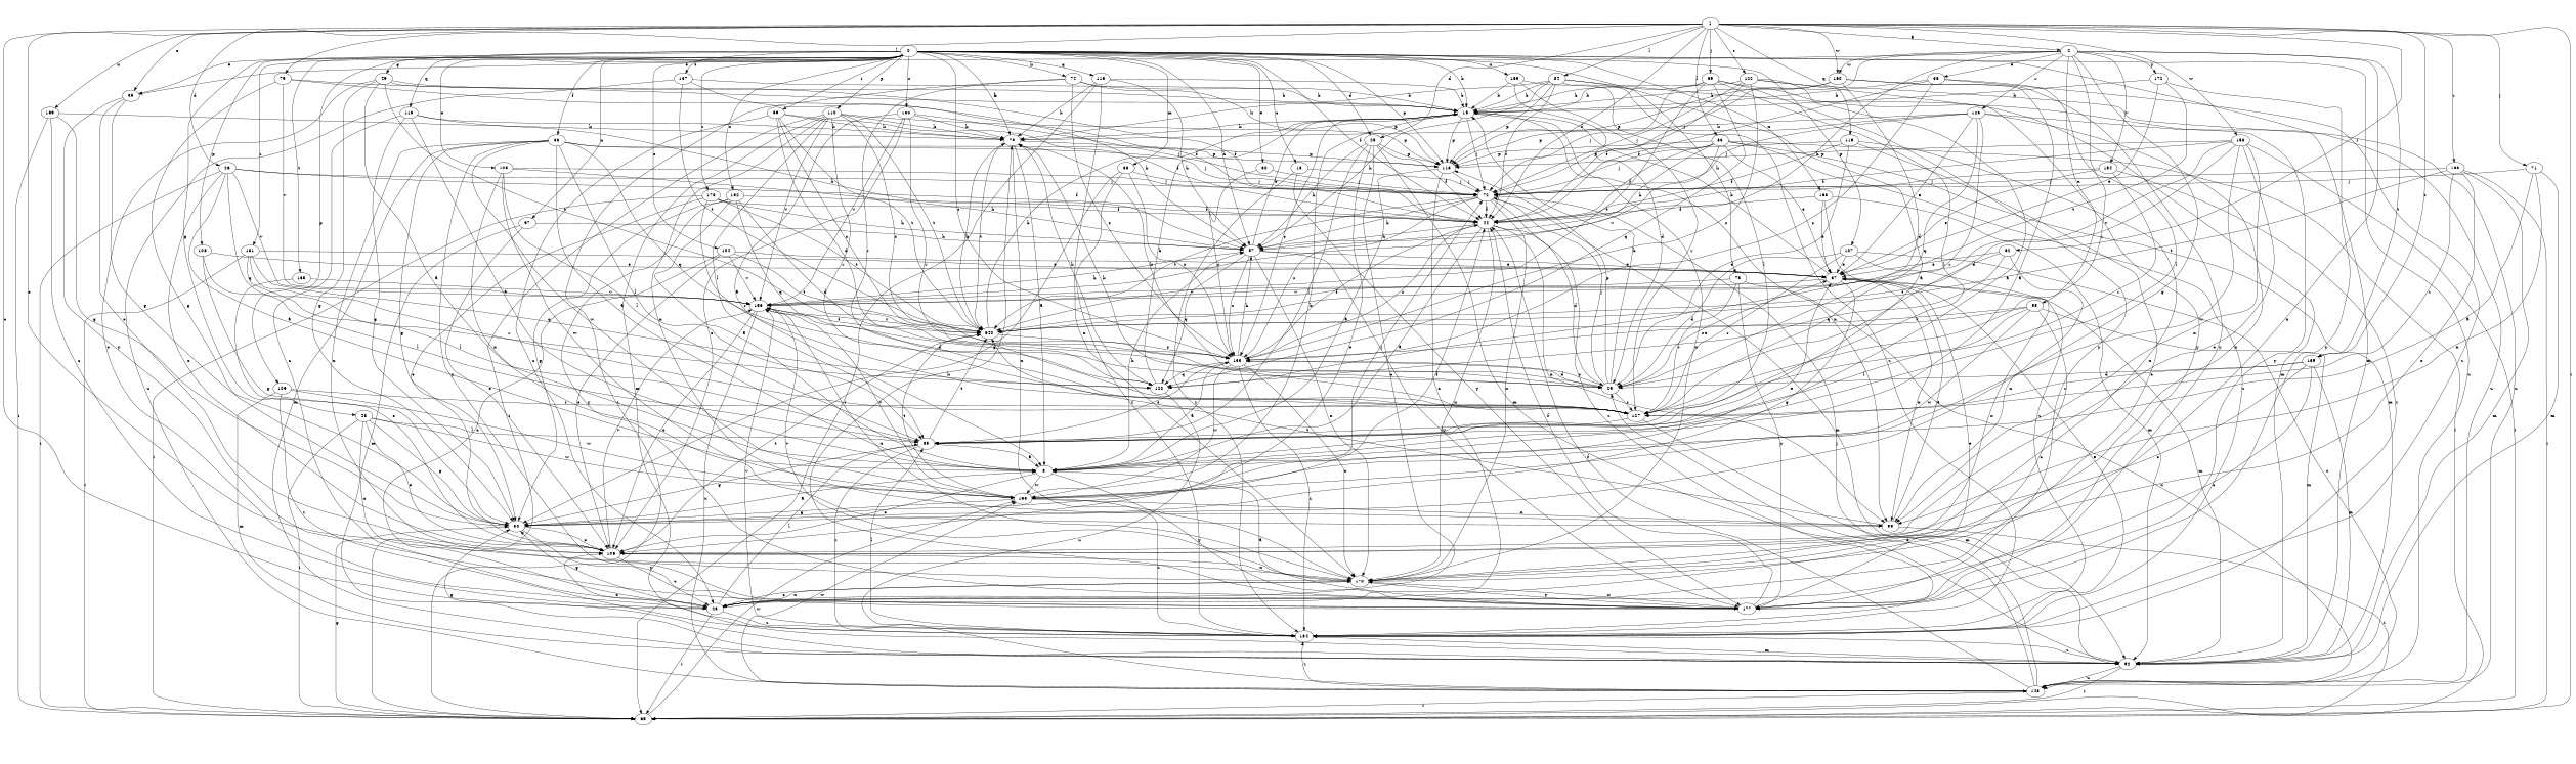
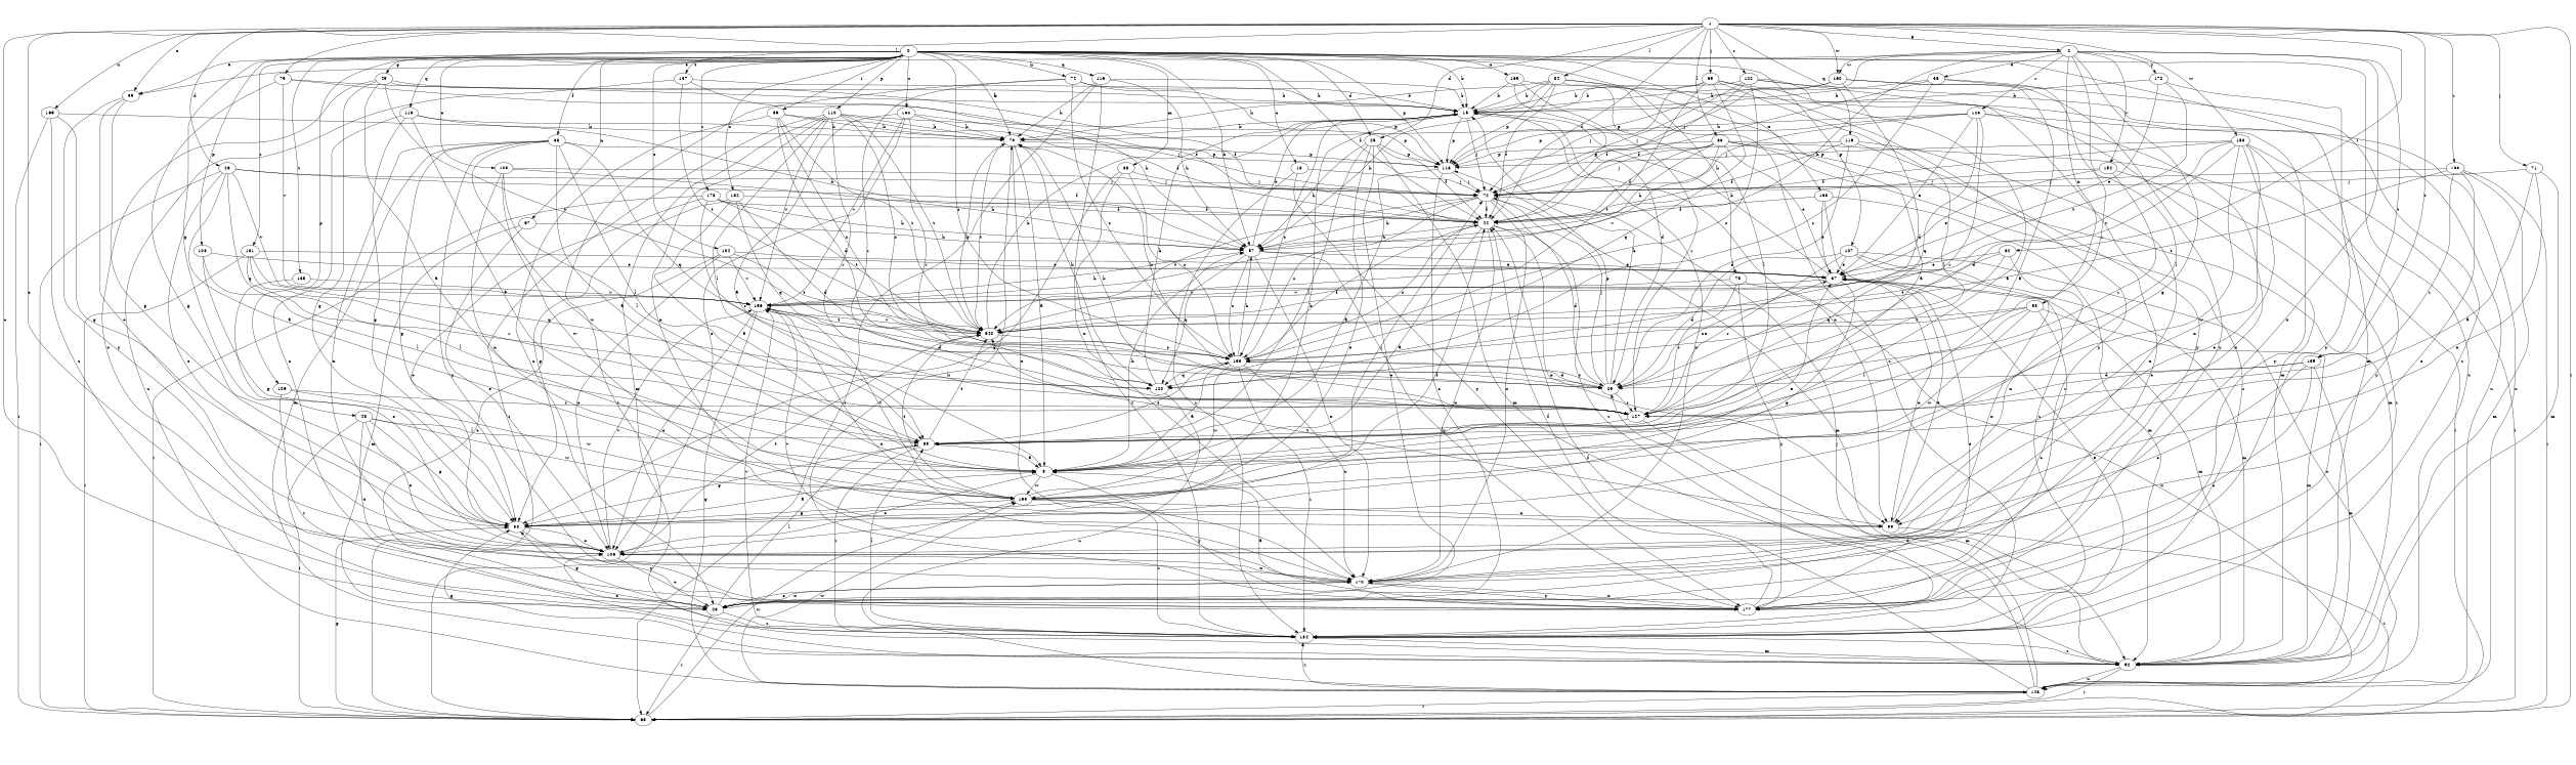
  strict digraph {
    0
    15
    18
    25
-   30
    35
    38
    44
    48
    49
    57
    59
    74
    75
    78
    88
    92
    97
    104
    105
    107
    108
    109
    110
    113
    116
    118
    130
    132
    133
    135
    137
    148
    165
    168
    178
    181
    72
    170
    99
    177
    184
    23
    106
    85
    50
    8
    163
    120
    29
    65
    n52 [label=640]
    37
    127
    156
    1
    2
    26
    62
    69
    71
    79
    83
    84
    119
    122
    139
    158
    160
    169
    183
    36
    98
    123
    154
    172
    0 -> 15 [label=b]
    0 -> 18 [label=c]
    0 -> 25 [label=d]
-   0 -> 30 [label=e]
    0 -> 35 [label=e]
    0 -> 38 [label=f]
    0 -> 44 [label=f]
    0 -> 48 [label=g]
    0 -> 49 [label=g]
    0 -> 57 [label=h]
    0 -> 59 [label=i]
    0 -> 74 [label=k]
    0 -> 75 [label=k]
    0 -> 78 [label=k]
    0 -> 88 [label=m]
    0 -> 92 [label=m]
    0 -> 97 [label=n]
    0 -> 104 [label=o]
    0 -> 105 [label=o]
    0 -> 107 [label=p]
    0 -> 108 [label=p]
    0 -> 109 [label=p]
    0 -> 110 [label=p]
    0 -> 113 [label=p]
    0 -> 116 [label=q]
    0 -> 118 [label=q]
    0 -> 130 [label=s]
    0 -> 132 [label=s]
    0 -> 133 [label=s]
    0 -> 135 [label=t]
    0 -> 137 [label=t]
    0 -> 148 [label=u]
    0 -> 165 [label=x]
    0 -> 168 [label=x]
    0 -> 178 [label=z]
    0 -> 181 [label=z]
    15 -> 78 [label=k]
    15 -> 113 [label=p]
    15 -> 133 [label=s]
    15 -> 72 [label=j]
    15 -> 170 [label=x]
    15 -> 99 [label=n]
    18 -> 72 [label=j]
    18 -> 177 [label=y]
    18 -> 184 [label=z]
    25 -> 44 [label=f]
    25 -> 57 [label=h]
    25 -> 92 [label=m]
    25 -> 113 [label=p]
    25 -> 23 [label=c]
    25 -> 106 [label=o]
    25 -> 85 [label=l]
-   30 -> 133 [label=s]
-   30 -> 72 [label=j]
    35 -> 177 [label=y]
    35 -> 106 [label=o]
    35 -> 50 [label=g]
    38 -> 92 [label=m]
    38 -> 113 [label=p]
-   38 -> 72 [label=j]
    38 -> 170 [label=x]
    38 -> 177 [label=y]
    38 -> 85 [label=l]
    38 -> 50 [label=g]
    38 -> 8 [label=a]
    38 -> 163 [label=w]
    38 -> 120 [label=q]
    44 -> 57 [label=h]
    44 -> 133 [label=s]
    44 -> 170 [label=x]
    44 -> 99 [label=n]
    44 -> 8 [label=a]
    44 -> 29 [label=d]
    48 -> 170 [label=x]
    48 -> 106 [label=o]
    48 -> 85 [label=l]
    48 -> 50 [label=g]
    48 -> 163 [label=w]
    48 -> 65 [label=i]
    49 -> 15 [label=b]
    49 -> 44 [label=f]
    49 -> 23 [label=c]
    49 -> 50 [label=g]
    49 -> 8 [label=a]
    49 -> n52 [label=t]
    57 -> 15 [label=b]
    57 -> 133 [label=s]
    57 -> 170 [label=x]
    57 -> 177 [label=y]
    57 -> 120 [label=q]
    57 -> 37 [label=e]
    59 -> 44 [label=f]
    59 -> 78 [label=k]
    59 -> 133 [label=s]
    59 -> 23 [label=c]
    59 -> 29 [label=d]
    59 -> n52 [label=t]
    74 -> 15 [label=b]
    74 -> 113 [label=p]
    74 -> 133 [label=s]
    74 -> 65 [label=i]
    74 -> 127 [label=r]
    75 -> 148 [label=u]
    75 -> 177 [label=y]
    75 -> 127 [label=r]
    75 -> 156 [label=v]
    78 -> 113 [label=p]
    78 -> 170 [label=x]
    78 -> 8 [label=a]
    78 -> n52 [label=t]
    88 -> 133 [label=s]
    88 -> 72 [label=j]
    88 -> 184 [label=z]
    88 -> 50 [label=g]
    92 -> 148 [label=u]
    92 -> 184 [label=z]
    92 -> 50 [label=g]
    92 -> 65 [label=i]
    97 -> 57 [label=h]
    97 -> 92 [label=m]
    97 -> 106 [label=o]
    104 -> 23 [label=c]
    104 -> 106 [label=o]
    104 -> n52 [label=t]
    104 -> 37 [label=e]
    104 -> 156 [label=v]
    105 -> 57 [label=h]
    105 -> 72 [label=j]
    105 -> 99 [label=n]
    105 -> 85 [label=l]
    105 -> 163 [label=w]
    107 -> 148 [label=u]
    107 -> 170 [label=x]
    107 -> 29 [label=d]
    107 -> 37 [label=e]
    107 -> 127 [label=r]
    108 -> 85 [label=l]
    108 -> 50 [label=g]
    108 -> 37 [label=e]
-   109 -> 92 [label=m]
+   107 -> 92 [label=m]
    109 -> 184 [label=z]
    109 -> 163 [label=w]
    109 -> 127 [label=r]
    110 -> 78 [label=k]
    110 -> 92 [label=m]
    110 -> 113 [label=p]
    110 -> 133 [label=s]
    110 -> 99 [label=n]
    110 -> 85 [label=l]
    110 -> 65 [label=i]
    110 -> n52 [label=t]
    110 -> 127 [label=r]
    110 -> 156 [label=v]
    113 -> 72 [label=j]
    113 -> 23 [label=c]
    113 -> 8 [label=a]
    116 -> 15 [label=b]
    116 -> 57 [label=h]
    116 -> 78 [label=k]
    116 -> 170 [label=x]
    116 -> 65 [label=i]
    118 -> 57 [label=h]
    118 -> 78 [label=k]
    118 -> 23 [label=c]
    118 -> 50 [label=g]
    118 -> 8 [label=a]
    130 -> 78 [label=k]
    130 -> 72 [label=j]
    130 -> 106 [label=o]
    130 -> 8 [label=a]
    130 -> 127 [label=r]
    130 -> 156 [label=v]
    132 -> 44 [label=f]
    132 -> 50 [label=g]
    132 -> 8 [label=a]
    132 -> 120 [label=q]
    132 -> 29 [label=d]
    133 -> 44 [label=f]
    133 -> 57 [label=h]
    133 -> 170 [label=x]
    133 -> 184 [label=z]
    133 -> 8 [label=a]
    133 -> 163 [label=w]
    133 -> 120 [label=q]
    133 -> 29 [label=d]
    135 -> 106 [label=o]
    135 -> 156 [label=v]
    137 -> 15 [label=b]
    137 -> 57 [label=h]
    137 -> 148 [label=u]
    137 -> n52 [label=t]
    148 -> 44 [label=f]
    148 -> 72 [label=j]
    148 -> 184 [label=z]
    148 -> 163 [label=w]
    148 -> 29 [label=d]
    148 -> 65 [label=i]
    165 -> 15 [label=b]
    165 -> 184 [label=z]
    165 -> 29 [label=d]
    165 -> 127 [label=r]
    168 -> 44 [label=f]
    168 -> 92 [label=m]
    168 -> 184 [label=z]
    168 -> 37 [label=e]
    178 -> 44 [label=f]
    178 -> 57 [label=h]
    178 -> 106 [label=o]
    178 -> 65 [label=i]
    178 -> n52 [label=t]
    178 -> 127 [label=r]
    181 -> 85 [label=l]
    181 -> 120 [label=q]
    181 -> 65 [label=i]
    181 -> 37 [label=e]
    181 -> 127 [label=r]
    72 -> 44 [label=f]
    72 -> 57 [label=h]
    72 -> 92 [label=m]
    72 -> 133 [label=s]
    72 -> 170 [label=x]
    72 -> 184 [label=z]
    72 -> n52 [label=t]
    170 -> 177 [label=y]
    170 -> 23 [label=c]
    170 -> 156 [label=v]
    99 -> 65 [label=i]
    99 -> n52 [label=t]
    99 -> 37 [label=e]
    177 -> 44 [label=f]
    177 -> 78 [label=k]
    177 -> 170 [label=x]
    177 -> 8 [label=a]
    177 -> 37 [label=e]
    184 -> 92 [label=m]
    184 -> 106 [label=o]
    184 -> 85 [label=l]
    184 -> 37 [label=e]
    184 -> 156 [label=v]
    23 -> 170 [label=x]
    23 -> 184 [label=z]
    23 -> 85 [label=l]
    23 -> 50 [label=g]
    23 -> 65 [label=i]
    106 -> 170 [label=x]
    106 -> 23 [label=c]
    106 -> n52 [label=t]
    106 -> 156 [label=v]
    85 -> 133 [label=s]
    85 -> 184 [label=z]
    85 -> 50 [label=g]
    85 -> 8 [label=a]
    85 -> n52 [label=t]
    50 -> 44 [label=f]
    50 -> 177 [label=y]
    50 -> 106 [label=o]
    50 -> 8 [label=a]
    8 -> 57 [label=h]
    8 -> 177 [label=y]
    8 -> 106 [label=o]
    8 -> 163 [label=w]
    163 -> 15 [label=b]
    163 -> 72 [label=j]
    163 -> 99 [label=n]
    163 -> 184 [label=z]
    163 -> 50 [label=g]
    163 -> n52 [label=t]
    163 -> 37 [label=e]
    163 -> 156 [label=v]
    120 -> 15 [label=b]
    120 -> 78 [label=k]
    120 -> 148 [label=u]
    29 -> 15 [label=b]
    29 -> 78 [label=k]
    29 -> 113 [label=p]
    29 -> 133 [label=s]
    29 -> 72 [label=j]
    29 -> 37 [label=e]
    29 -> 127 [label=r]
    65 -> 50 [label=g]
    65 -> 163 [label=w]
    n52 -> 15 [label=b]
    n52 -> 78 [label=k]
    n52 -> 133 [label=s]
    n52 -> 156 [label=v]
    37 -> 15 [label=b]
    37 -> 92 [label=m]
    37 -> 99 [label=n]
    37 -> 50 [label=g]
    37 -> 156 [label=v]
    127 -> 78 [label=k]
    127 -> 92 [label=m]
    127 -> 85 [label=l]
    156 -> 57 [label=h]
-   156 -> 148 [label=u]
+   156 -> 148 [label=g]
    156 -> 170 [label=x]
    156 -> 106 [label=o]
    156 -> 29 [label=d]
    156 -> n52 [label=t]
    1 -> 25 [label=d]
    1 -> 35 [label=e]
    1 -> 44 [label=f]
    1 -> 23 [label=c]
    1 -> 106 [label=o]
    1 -> 65 [label=i]
    1 -> 2 [label=a]
    1 -> 26 [label=d]
    1 -> 62 [label=i]
    1 -> 69 [label=j]
    1 -> 71 [label=j]
    1 -> 79 [label=l]
    1 -> 83 [label=l]
    1 -> 84 [label=l]
    1 -> 119 [label=q]
    1 -> 122 [label=r]
    1 -> 139 [label=t]
    1 -> 158 [label=w]
    1 -> 160 [label=w]
    1 -> 169 [label=x]
    1 -> 183 [label=z]
    2 -> 35 [label=e]
    2 -> 57 [label=h]
    2 -> 72 [label=j]
    2 -> 170 [label=x]
    2 -> 50 [label=g]
    2 -> 127 [label=r]
    2 -> 139 [label=t]
    2 -> 160 [label=w]
    2 -> 36 [label=e]
    2 -> 98 [label=n]
    2 -> 123 [label=r]
    2 -> 154 [label=v]
    2 -> 172 [label=y]
    26 -> 44 [label=f]
    26 -> 72 [label=j]
    26 -> 106 [label=o]
    26 -> 8 [label=a]
    26 -> 120 [label=q]
    26 -> 65 [label=i]
    26 -> 156 [label=v]
    62 -> 99 [label=n]
    62 -> 120 [label=q]
    62 -> n52 [label=t]
    62 -> 37 [label=e]
    69 -> 15 [label=b]
    69 -> 148 [label=u]
    69 -> 72 [label=j]
    69 -> 177 [label=y]
    69 -> 85 [label=l]
    69 -> 120 [label=q]
    69 -> n52 [label=t]
    71 -> 92 [label=m]
    71 -> 72 [label=j]
    71 -> 99 [label=n]
    71 -> 8 [label=a]
    79 -> 15 [label=b]
    79 -> 44 [label=f]
    79 -> 50 [label=g]
    79 -> 156 [label=v]
    83 -> 44 [label=f]
    83 -> 57 [label=h]
    83 -> 92 [label=m]
    83 -> 113 [label=p]
    83 -> 72 [label=j]
    83 -> 184 [label=z]
    83 -> 65 [label=i]
    83 -> 37 [label=e]
    83 -> 156 [label=v]
    84 -> 15 [label=b]
    84 -> 44 [label=f]
    84 -> 57 [label=h]
    84 -> 78 [label=k]
    84 -> 92 [label=m]
    84 -> 113 [label=p]
    84 -> 85 [label=l]
    84 -> 8 [label=a]
    119 -> 44 [label=f]
    119 -> 113 [label=p]
    119 -> 170 [label=x]
    119 -> 23 [label=c]
    119 -> 29 [label=d]
    122 -> 15 [label=b]
    122 -> 44 [label=f]
    122 -> 133 [label=s]
    122 -> 148 [label=u]
    122 -> 72 [label=j]
    122 -> 177 [label=y]
    122 -> 8 [label=a]
    139 -> 92 [label=m]
    139 -> 23 [label=c]
    139 -> 106 [label=o]
    139 -> 29 [label=d]
    139 -> 127 [label=r]
    158 -> 44 [label=f]
    158 -> 113 [label=p]
    158 -> 99 [label=n]
-   132 -> 177 [label=y]
+   158 -> 177 [label=y]
    158 -> 106 [label=o]
    158 -> 163 [label=w]
    158 -> 29 [label=d]
    158 -> 65 [label=i]
    158 -> 156 [label=v]
    160 -> 15 [label=b]
    160 -> 113 [label=p]
    160 -> 177 [label=y]
    160 -> 8 [label=a]
    160 -> 29 [label=d]
    169 -> 78 [label=k]
    169 -> 23 [label=c]
    169 -> 50 [label=g]
    169 -> 65 [label=i]
    183 -> 92 [label=m]
    183 -> 72 [label=j]
    183 -> 106 [label=o]
    183 -> 65 [label=i]
    183 -> n52 [label=t]
    183 -> 127 [label=r]
    36 -> 15 [label=b]
    36 -> 44 [label=f]
    36 -> 133 [label=s]
    36 -> 184 [label=z]
    36 -> 85 [label=l]
    98 -> 92 [label=m]
    98 -> 133 [label=s]
    98 -> 23 [label=c]
    98 -> 85 [label=l]
    98 -> 163 [label=w]
    98 -> n52 [label=t]
    123 -> 78 [label=k]
    123 -> 113 [label=p]
    123 -> 72 [label=j]
    123 -> 170 [label=x]
    123 -> 177 [label=y]
    123 -> 120 [label=q]
    123 -> 37 [label=e]
    123 -> 127 [label=r]
    154 -> 72 [label=j]
    154 -> 184 [label=z]
    154 -> 37 [label=e]
    154 -> 127 [label=r]
    172 -> 15 [label=b]
    172 -> 177 [label=y]
    172 -> n52 [label=t]
    172 -> 37 [label=e]
  }
